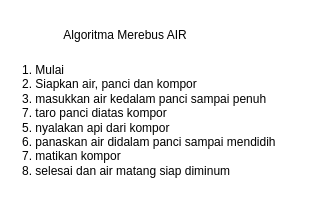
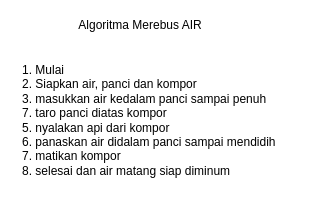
  <mxCell id="0" />
  <mxCell id="1" parent="0" />
- <mxCell id="2" value="Algoritma Merebus AIR" style="text;html=1;strokeColor=none;fillColor=none;align=center;verticalAlign=middle;whiteSpace=wrap;rounded=0;" vertex="1" parent="1"><mxGeometry x="50" y="20" width="150" height="30" as="geometry" /></mxCell>
+ <mxCell id="2" value="Algoritma Merebus AIR" style="text;html=1;strokeColor=none;fillColor=none;align=center;verticalAlign=middle;whiteSpace=wrap;rounded=0;" vertex="1" parent="1"><mxGeometry x="65" y="10" width="150" height="30" as="geometry" /></mxCell>
  <mxCell id="3" value="1. Mulai&lt;br&gt;2. Siapkan air, panci dan kompor&lt;br&gt;3. masukkan air kedalam panci sampai penuh&lt;br&gt;7. taro panci diatas kompor&lt;br&gt;5. nyalakan api dari kompor&lt;br&gt;6. panaskan air didalam panci sampai mendidih&lt;br&gt;7. matikan kompor&lt;br&gt;8. selesai dan air matang siap diminum" style="text;html=1;strokeColor=none;fillColor=none;align=left;verticalAlign=middle;whiteSpace=wrap;rounded=0;" vertex="1" parent="1"><mxGeometry x="20" y="50" width="290" height="140" as="geometry" /></mxCell>
